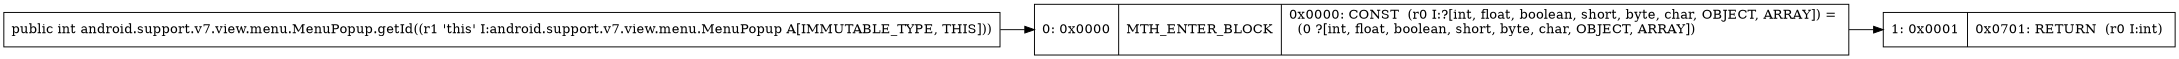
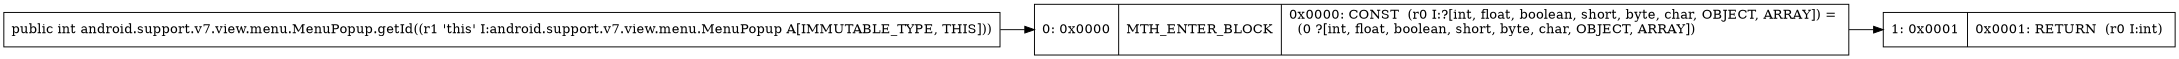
  digraph {
    rankdir=LR
    node [shape=record]
    n1 [label="{0\:\ 0x0000|MTH_ENTER_BLOCK\l|0x0000: CONST  (r0 I:?[int, float, boolean, short, byte, char, OBJECT, ARRAY]) = \l  (0 ?[int, float, boolean, short, byte, char, OBJECT, ARRAY])\l \l}"]
-   n2 [label="{1\:\ 0x0001|0x0701: RETURN  (r0 I:int) \l}"]
+   n2 [label="{1\:\ 0x0001|0x0001: RETURN  (r0 I:int) \l}"]
    n3 [label="{public int android.support.v7.view.menu.MenuPopup.getId((r1 'this' I:android.support.v7.view.menu.MenuPopup A[IMMUTABLE_TYPE, THIS])) }"]
    n1 -> n2
    n3 -> n1
  }
